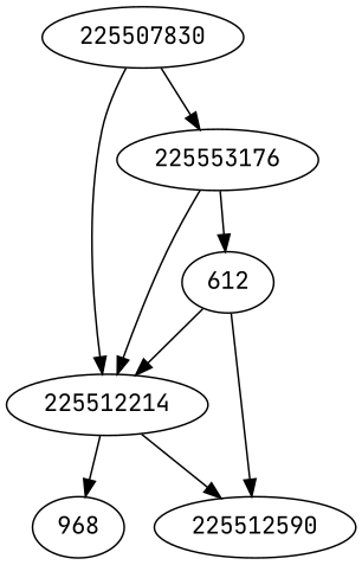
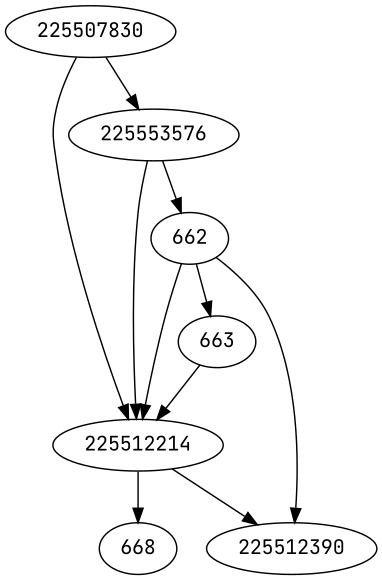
  strict digraph {
    fontname="JetBrains Mono"
    node [fontname="JetBrains Mono"]
    edge [fontname="JetBrains Mono"]
    n1 [label=225512214]
-   225512590
-   668 [label=968]
-   225553576 [label=225553176]
-   662 [label=612]
+   225512590 [label=225512390]
+   668
+   225553576
+   662
+   663
    n7 [label=225507830]
    n1 -> 225512590
    n1 -> 668
    225553576 -> n1
    225553576 -> 662
    662 -> n1
    662 -> 225512590
+   662 -> 663
+   663 -> n1
    n7 -> n1
    n7 -> 225553576
  }
